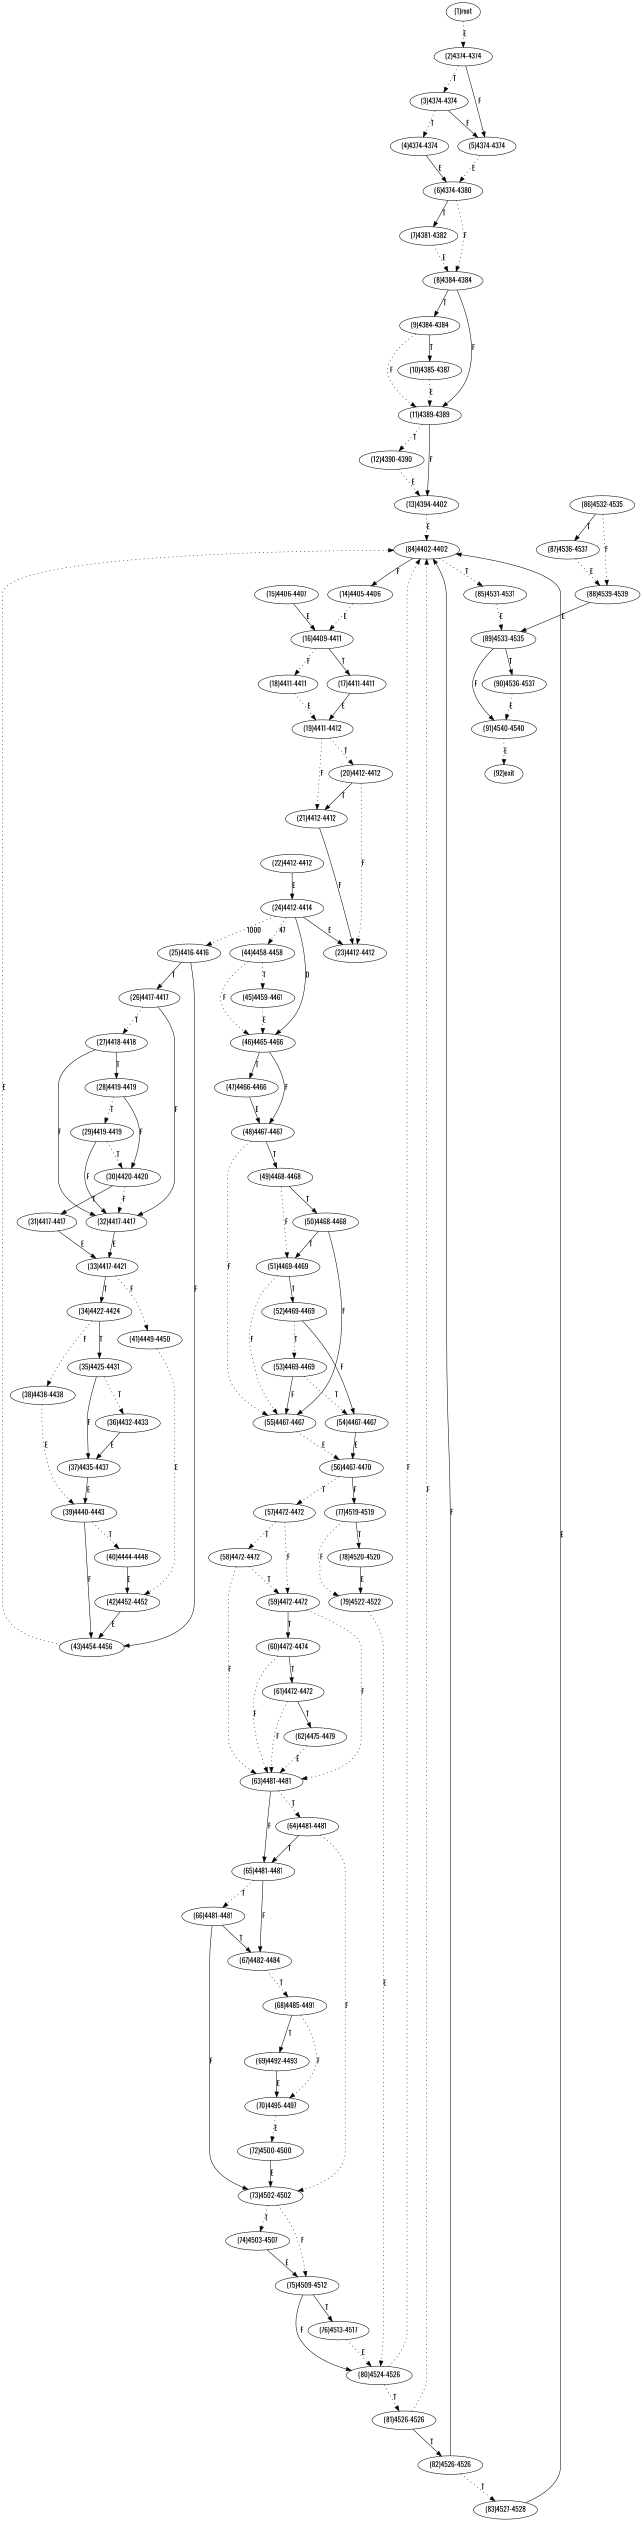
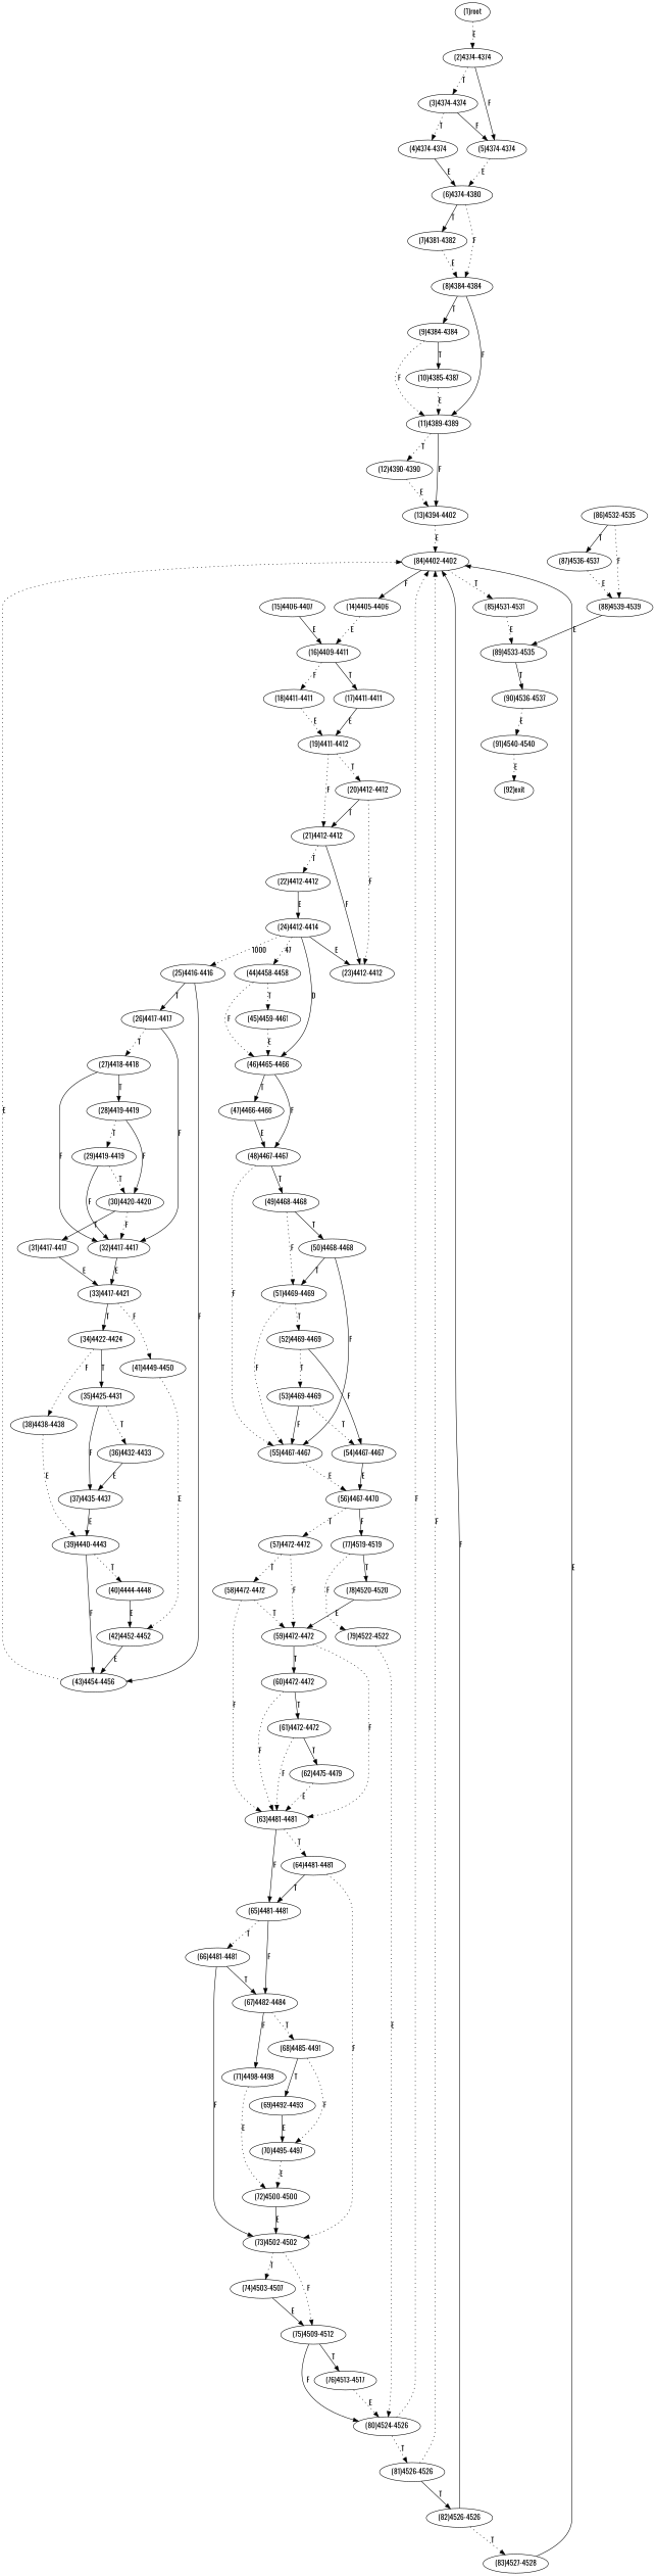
  digraph {
    fontname=Oswald
    node [fontname=Oswald]
    edge [fontname=Oswald style=dotted]
    n1 [label="(1)root"]
    n2 [label="(2)4374-4374"]
    n3 [label="(3)4374-4374"]
    n4 [label="(5)4374-4374"]
    n5 [label="(4)4374-4374"]
    n6 [label="(6)4374-4380"]
    n7 [label="(7)4381-4382"]
    n8 [label="(8)4384-4384"]
    n9 [label="(9)4384-4384"]
    n10 [label="(11)4389-4389"]
    n11 [label="(10)4385-4387"]
    n12 [label="(12)4390-4390"]
    n13 [label="(13)4394-4402"]
    n14 [label="(84)4402-4402"]
    n15 [label="(14)4405-4406"]
    n16 [label="(85)4531-4531"]
    n17 [label="(16)4409-4411"]
    n18 [label="(17)4411-4411"]
    n19 [label="(18)4411-4411"]
    n20 [label="(15)4406-4407"]
    n21 [label="(19)4411-4412"]
    n22 [label="(21)4412-4412"]
    n23 [label="(20)4412-4412"]
    n24 [label="(23)4412-4412"]
    n25 [label="(22)4412-4412"]
    n26 [label="(24)4412-4414"]
    n27 [label="(25)4416-4416"]
    n28 [label="(46)4465-4466"]
    n29 [label="(44)4458-4458"]
    n30 [label="(26)4417-4417"]
    n31 [label="(43)4454-4456"]
    n32 [label="(27)4418-4418"]
    n33 [label="(32)4417-4417"]
    n34 [label="(47)4466-4466"]
    n35 [label="(48)4467-4467"]
    n36 [label="(45)4459-4461"]
    n37 [label="(28)4419-4419"]
    n38 [label="(29)4419-4419"]
    n39 [label="(30)4420-4420"]
    n40 [label="(33)4417-4421"]
    n41 [label="(31)4417-4417"]
    n42 [label="(34)4422-4424"]
    n43 [label="(41)4449-4450"]
    n44 [label="(35)4425-4431"]
    n45 [label="(38)4438-4438"]
    n46 [label="(36)4432-4433"]
    n47 [label="(37)4435-4437"]
    n48 [label="(39)4440-4443"]
    n49 [label="(42)4452-4452"]
    n50 [label="(40)4444-4448"]
    n51 [label="(55)4467-4467"]
    n52 [label="(49)4468-4468"]
    n53 [label="(51)4469-4469"]
    n54 [label="(52)4469-4469"]
    n55 [label="(56)4467-4470"]
    n56 [label="(54)4467-4467"]
    n57 [label="(53)4469-4469"]
    n58 [label="(50)4468-4468"]
    n59 [label="(57)4472-4472"]
    n60 [label="(77)4519-4519"]
    n61 [label="(59)4472-4472"]
    n62 [label="(63)4481-4481"]
-   n63 [label="(60)4472-4474"]
+   n63 [label="(60)4472-4472"]
    n64 [label="(64)4481-4481"]
    n65 [label="(65)4481-4481"]
    n66 [label="(61)4472-4472"]
    n67 [label="(58)4472-4472"]
    n68 [label="(78)4520-4520"]
    n69 [label="(79)4522-4522"]
    n70 [label="(73)4502-4502"]
    n71 [label="(66)4481-4481"]
    n72 [label="(67)4482-4484"]
    n73 [label="(62)4475-4479"]
    n74 [label="(68)4485-4491"]
    n75 [label="(69)4492-4493"]
    n76 [label="(70)4495-4497"]
    n77 [label="(72)4500-4500"]
+   n78 [label="(71)4498-4498"]
    n79 [label="(74)4503-4507"]
    n80 [label="(75)4509-4512"]
    n81 [label="(76)4513-4517"]
    n82 [label="(80)4524-4526"]
    n83 [label="(81)4526-4526"]
    n84 [label="(89)4533-4535"]
    n85 [label="(91)4540-4540"]
    n86 [label="(90)4536-4537"]
    n87 [label="(87)4536-4537"]
    n88 [label="(88)4539-4539"]
    n89 [label="(86)4532-4535"]
    n90 [label="(82)4526-4526"]
    n91 [label="(83)4527-4528"]
    n92 [label="(92)exit"]
    n1 -> n2 [label=E]
    n2 -> n3 [label=T]
    n2 -> n4 [label=F style=solid]
    n3 -> n4 [label=F style=solid]
    n3 -> n5 [label=T]
    n4 -> n6 [label=E]
    n5 -> n6 [label=E style=solid]
    n6 -> n7 [label=T style=solid]
    n6 -> n8 [label=F]
    n7 -> n8 [label=E]
    n8 -> n9 [label=T style=solid]
    n8 -> n10 [label=F style=solid]
    n9 -> n10 [label=F]
    n9 -> n11 [label=T style=solid]
    n10 -> n12 [label=T]
    n10 -> n13 [label=F style=solid]
    n11 -> n10 [label=E]
    n12 -> n13 [label=E]
    n13 -> n14 [label=E]
    n14 -> n15 [label=F style=solid]
    n14 -> n16 [label=T]
    n15 -> n17 [label=E]
    n16 -> n84 [label=E]
    n17 -> n18 [label=T style=solid]
    n17 -> n19 [label=F]
    n18 -> n21 [label=E style=solid]
    n19 -> n21 [label=E]
    n20 -> n17 [label=E style=solid]
    n21 -> n22 [label=F]
    n21 -> n23 [label=T]
    n22 -> n24 [label=F style=solid]
+   n22 -> n25 [label=T]
    n23 -> n22 [label=T style=solid]
    n23 -> n24 [label=F]
    n25 -> n26 [label=E style=solid]
    n26 -> n24 [label=E style=solid]
    n26 -> n27 [label=1000]
    n26 -> n28 [label=D style=solid]
    n26 -> n29 [label=47]
    n27 -> n30 [label=T style=solid]
    n27 -> n31 [label=F style=solid]
    n28 -> n34 [label=T style=solid]
    n28 -> n35 [label=F style=solid]
    n29 -> n28 [label=F]
    n29 -> n36 [label=T]
    n30 -> n32 [label=T]
    n30 -> n33 [label=F style=solid]
    n31 -> n14 [label=E]
    n32 -> n33 [label=F style=solid]
    n32 -> n37 [label=T style=solid]
    n33 -> n40 [label=E style=solid]
    n34 -> n35 [label=E style=solid]
    n35 -> n51 [label=F]
    n35 -> n52 [label=T style=solid]
    n36 -> n28 [label=E]
    n37 -> n38 [label=T]
    n37 -> n39 [label=F style=solid]
    n38 -> n33 [label=F style=solid]
    n38 -> n39 [label=T]
    n39 -> n33 [label=F]
    n39 -> n41 [label=T style=solid]
    n40 -> n42 [label=T style=solid]
    n40 -> n43 [label=F]
    n41 -> n40 [label=E style=solid]
    n42 -> n44 [label=T style=solid]
    n42 -> n45 [label=F]
    n43 -> n49 [label=E]
    n44 -> n46 [label=T]
    n44 -> n47 [label=F style=solid]
    n45 -> n48 [label=E]
    n46 -> n47 [label=E style=solid]
    n47 -> n48 [label=E style=solid]
    n48 -> n31 [label=F style=solid]
    n48 -> n50 [label=T]
    n49 -> n31 [label=E style=solid]
    n50 -> n49 [label=E style=solid]
    n51 -> n55 [label=E]
    n52 -> n53 [label=F]
    n52 -> n58 [label=T style=solid]
    n53 -> n51 [label=F]
-   n53 -> n54 [label=T style=solid]
+   n53 -> n54 [label=T]
    n54 -> n56 [label=F style=solid]
    n54 -> n57 [label=T]
    n55 -> n59 [label=T]
    n55 -> n60 [label=F style=solid]
    n56 -> n55 [label=E style=solid]
    n57 -> n51 [label=F style=solid]
    n57 -> n56 [label=T]
    n58 -> n51 [label=F style=solid]
    n58 -> n53 [label=T style=solid]
    n59 -> n61 [label=F]
    n59 -> n67 [label=T]
    n60 -> n68 [label=T style=solid]
    n60 -> n69 [label=F]
    n61 -> n62 [label=F]
    n61 -> n63 [label=T style=solid]
    n62 -> n64 [label=T]
    n62 -> n65 [label=F style=solid]
    n63 -> n62 [label=F]
    n63 -> n66 [label=T style=solid]
    n64 -> n65 [label=T style=solid]
    n64 -> n70 [label=F]
    n65 -> n71 [label=T]
    n65 -> n72 [label=F style=solid]
    n66 -> n62 [label=F]
    n66 -> n73 [label=T style=solid]
    n67 -> n61 [label=T]
    n67 -> n62 [label=F]
-   n68 -> n69 [label=E style=solid]
+   n68 -> n61 [label=E style=solid]
    n69 -> n82 [label=E]
    n70 -> n79 [label=T]
    n70 -> n80 [label=F]
    n71 -> n70 [label=F style=solid]
    n71 -> n72 [label=T style=solid]
    n72 -> n74 [label=T]
+   n72 -> n78 [label=F style=solid]
    n73 -> n62 [label=E]
    n74 -> n75 [label=T style=solid]
    n74 -> n76 [label=F]
    n75 -> n76 [label=E style=solid]
    n76 -> n77 [label=E]
    n77 -> n70 [label=E style=solid]
+   n78 -> n77 [label=E]
    n79 -> n80 [label=E style=solid]
    n80 -> n81 [label=T style=solid]
    n80 -> n82 [label=F style=solid]
    n81 -> n82 [label=E]
    n82 -> n14 [label=F]
    n82 -> n83 [label=T]
    n83 -> n14 [label=F]
    n83 -> n90 [label=T style=solid]
-   n84 -> n85 [label=F style=solid]
    n84 -> n86 [label=T style=solid]
    n85 -> n92 [label=E]
    n86 -> n85 [label=E]
    n87 -> n88 [label=E]
    n88 -> n84 [label=E style=solid]
    n89 -> n87 [label=T style=solid]
    n89 -> n88 [label=F]
    n90 -> n14 [label=F style=solid]
    n90 -> n91 [label=T]
    n91 -> n14 [label=E style=solid]
  }
